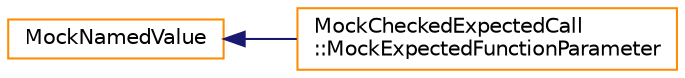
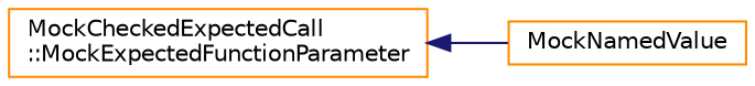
  digraph {
    rankdir=LR
    node [color=darkorange fillcolor=white fontname=Helvetica fontsize=10 shape=box style=filled]
    n1 [height=0.2 label=MockNamedValue width=0.4]
    n2 [height=0.2 label="MockCheckedExpectedCall\l::MockExpectedFunctionParameter" width=0.4]
-   n1 -> n2 [color=midnightblue dir=back fontname=Helvetica fontsize=10 labelfontname=Helvetica labelfontsize=10 style=solid]
+   n2 -> n1 [color=midnightblue dir=back fontname=Helvetica fontsize=10 labelfontname=Helvetica labelfontsize=10 style=solid]
  }
